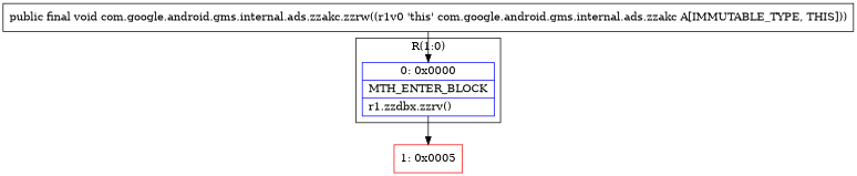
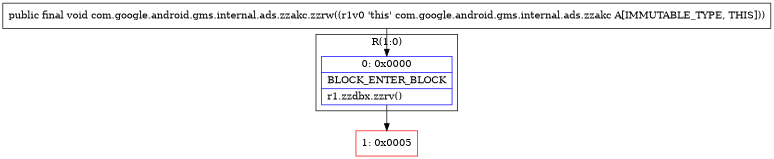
  digraph {
    node [shape=record]
-   n1 [color=blue label="{0\:\ 0x0000|MTH_ENTER_BLOCK\l|r1.zzdbx.zzrv()\l}"]
+   n1 [color=blue label="{0\:\ 0x0000|BLOCK_ENTER_BLOCK\l|r1.zzdbx.zzrv()\l}"]
    n2 [color=red label="{1\:\ 0x0005}"]
    n3 [label="{public final void com.google.android.gms.internal.ads.zzakc.zzrw((r1v0 'this' com.google.android.gms.internal.ads.zzakc A[IMMUTABLE_TYPE, THIS])) }"]
    subgraph cluster_1 {
      label="R(1:0)"
      n1
    }
    n1 -> n2
    n3 -> n1
  }
